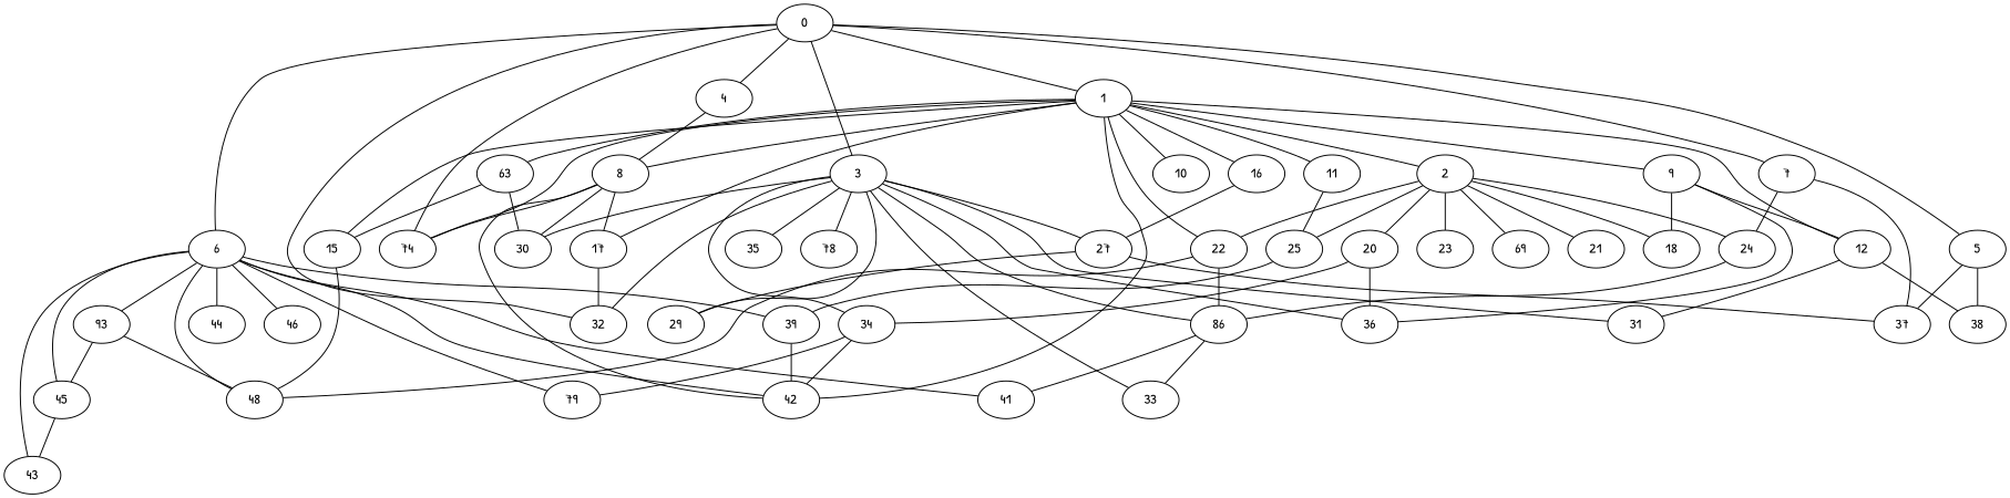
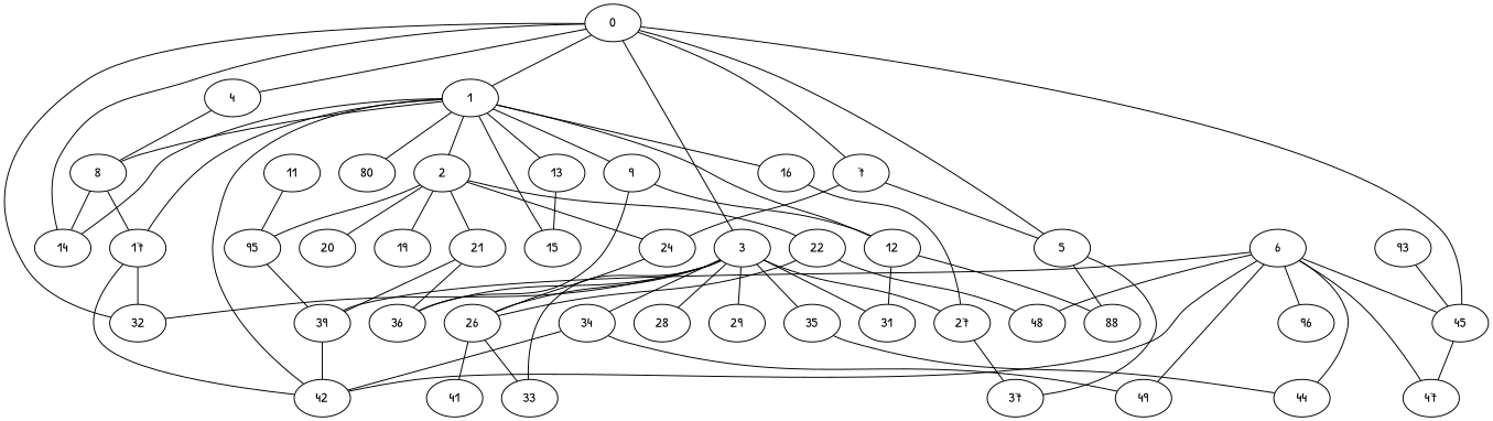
  graph {
    fontname="Patrick Hand"
    node [fontname="Patrick Hand"]
    edge [fontname="Patrick Hand"]
    0
    1
    3
    4
    5
    6
    7
-   14 [label=74]
+   14
    32
    2
    8
    9
-   10
+   10 [label=80]
    11
    12
-   13 [label=63]
+   13
    15
    16
    17
    42
    22
-   18
-   19 [label=69]
+   19
    20
    21
-   23
    24
-   25
+   25 [label=95]
    34
    35
    36
    33
-   26 [label=86]
+   26
    27
-   28 [label=78]
+   28
    29
-   30
    31
    37
-   38
+   38 [label=88]
    39
    41
    n43 [label=93]
    44
    45
-   46
-   47 [label=43]
+   46 [label=96]
+   47
    48
-   49 [label=79]
+   49
    0 -- 1
    0 -- 3
    0 -- 4
    0 -- 5
-   0 -- 6
+   0 -- 45
    0 -- 7
    0 -- 14
    0 -- 32
    1 -- 14
    1 -- 2
    1 -- 8
    1 -- 9
    1 -- 10
-   1 -- 11
    1 -- 12
    1 -- 13
    1 -- 15
    1 -- 16
    1 -- 17
    1 -- 42
-   1 -- 22
    3 -- 32
    3 -- 34
    3 -- 35
    3 -- 36
    3 -- 33
    3 -- 26
    3 -- 27
    3 -- 28
    3 -- 29
-   3 -- 30
    3 -- 31
    4 -- 8
    5 -- 37
    5 -- 38
    6 -- 42
    6 -- 39
-   6 -- 41
-   6 -- n43
    6 -- 44
    6 -- 45
    6 -- 46
    6 -- 47
    6 -- 48
    6 -- 49
    7 -- 24
-   7 -- 37
+   7 -- 5
    2 -- 22
-   2 -- 18
    2 -- 19
    2 -- 20
    2 -- 21
-   2 -- 23
    2 -- 24
    2 -- 25
    8 -- 14
    8 -- 17
-   8 -- 42
-   8 -- 30
+   17 -- 42
    9 -- 12
-   9 -- 18
    9 -- 36
    11 -- 25
    12 -- 31
    12 -- 38
    13 -- 15
-   13 -- 30
-   15 -- 48
    16 -- 27
    17 -- 32
    22 -- 26
    22 -- 48
-   20 -- 34
-   20 -- 36
+   21 -- 36
+   21 -- 39
    24 -- 26
    25 -- 39
    34 -- 42
    34 -- 49
+   35 -- 44
    26 -- 33
    26 -- 41
-   27 -- 29
    27 -- 37
    39 -- 42
    n43 -- 45
-   n43 -- 48
    45 -- 47
  }
